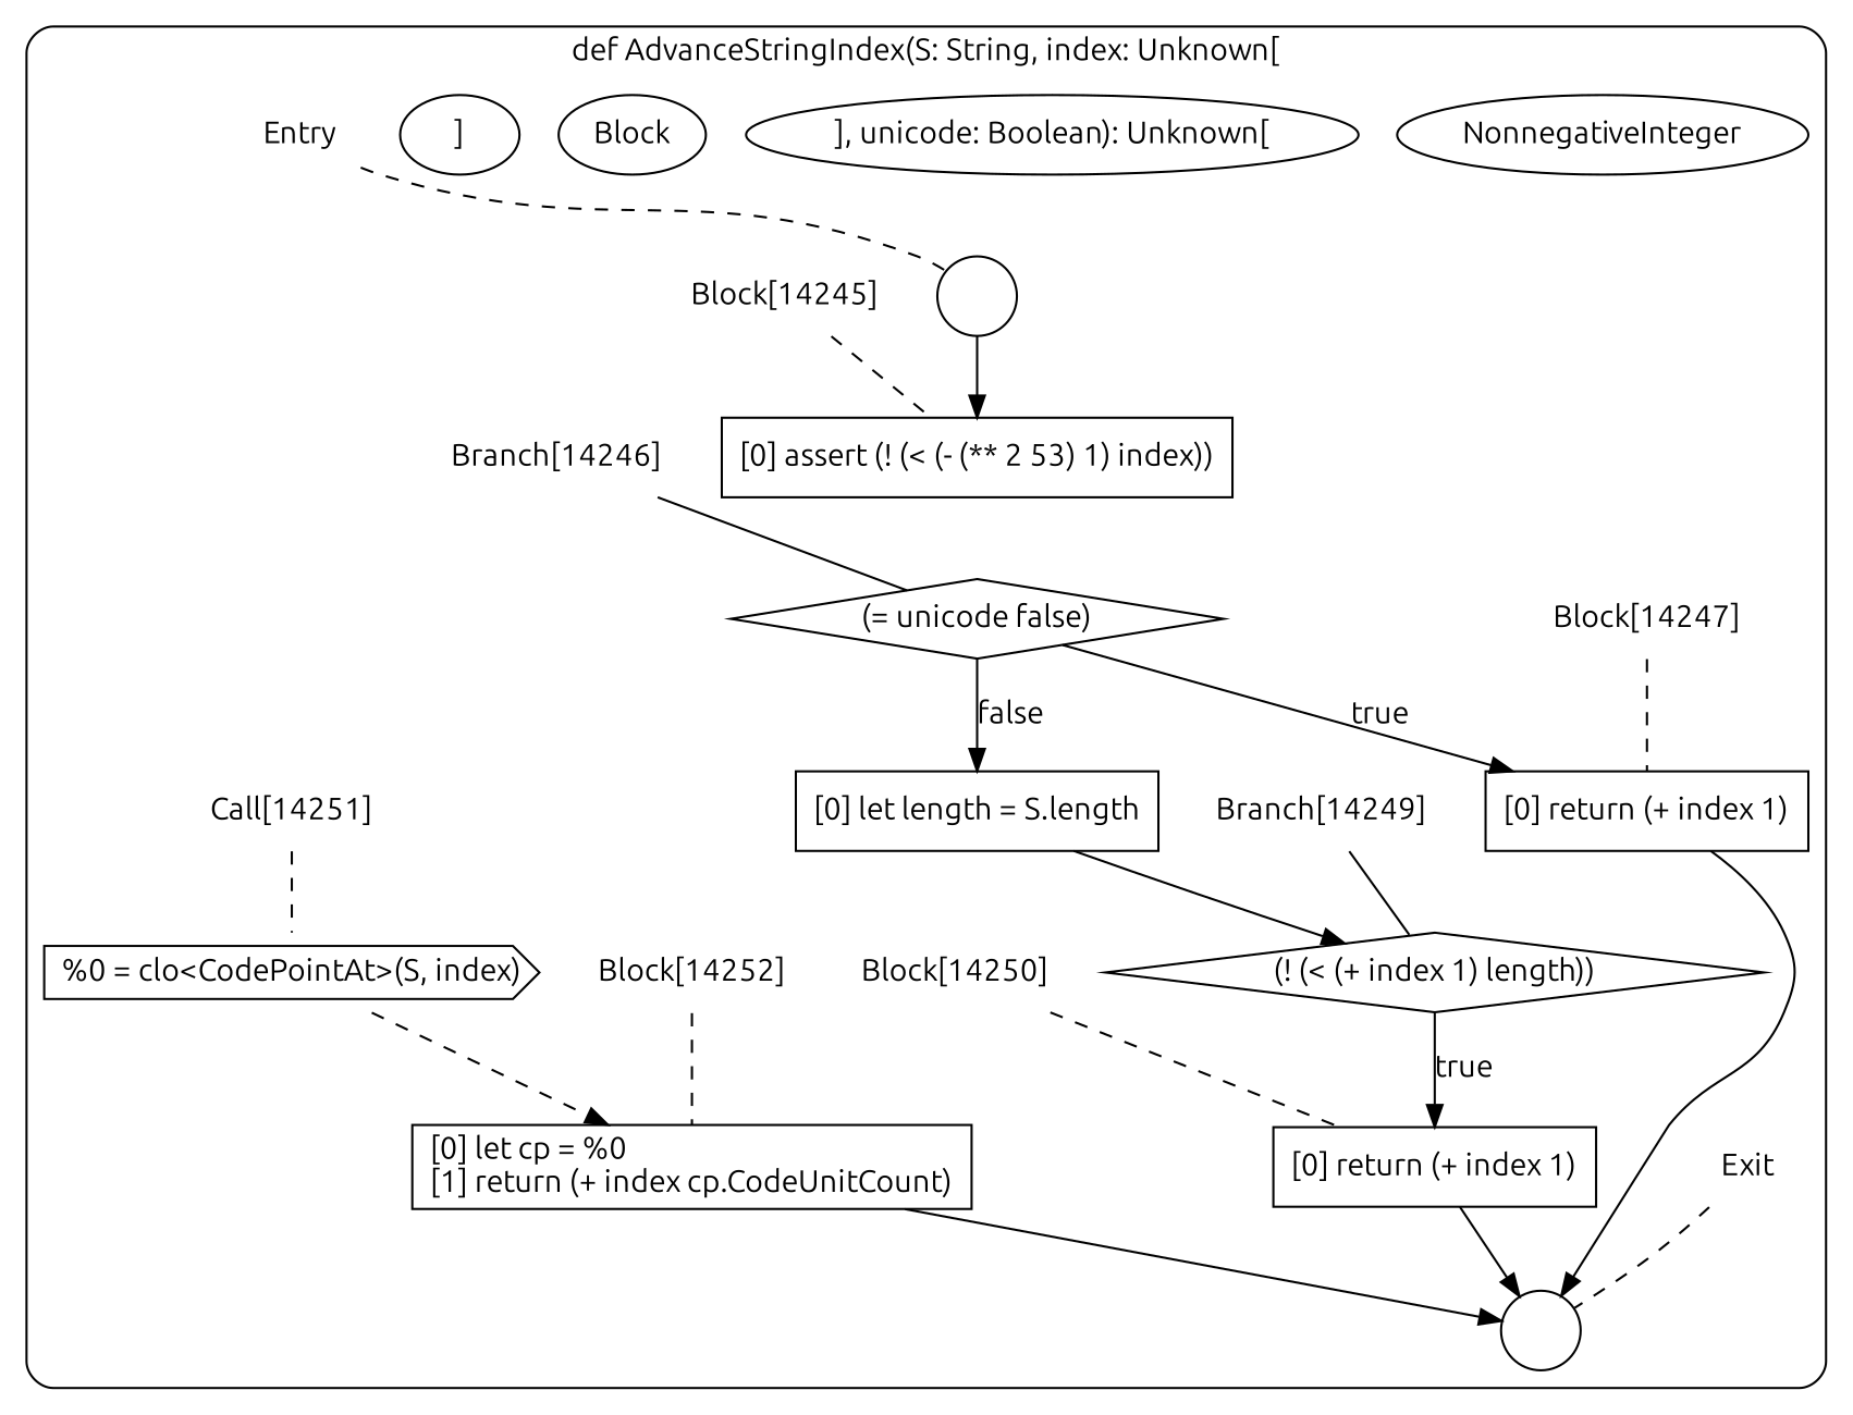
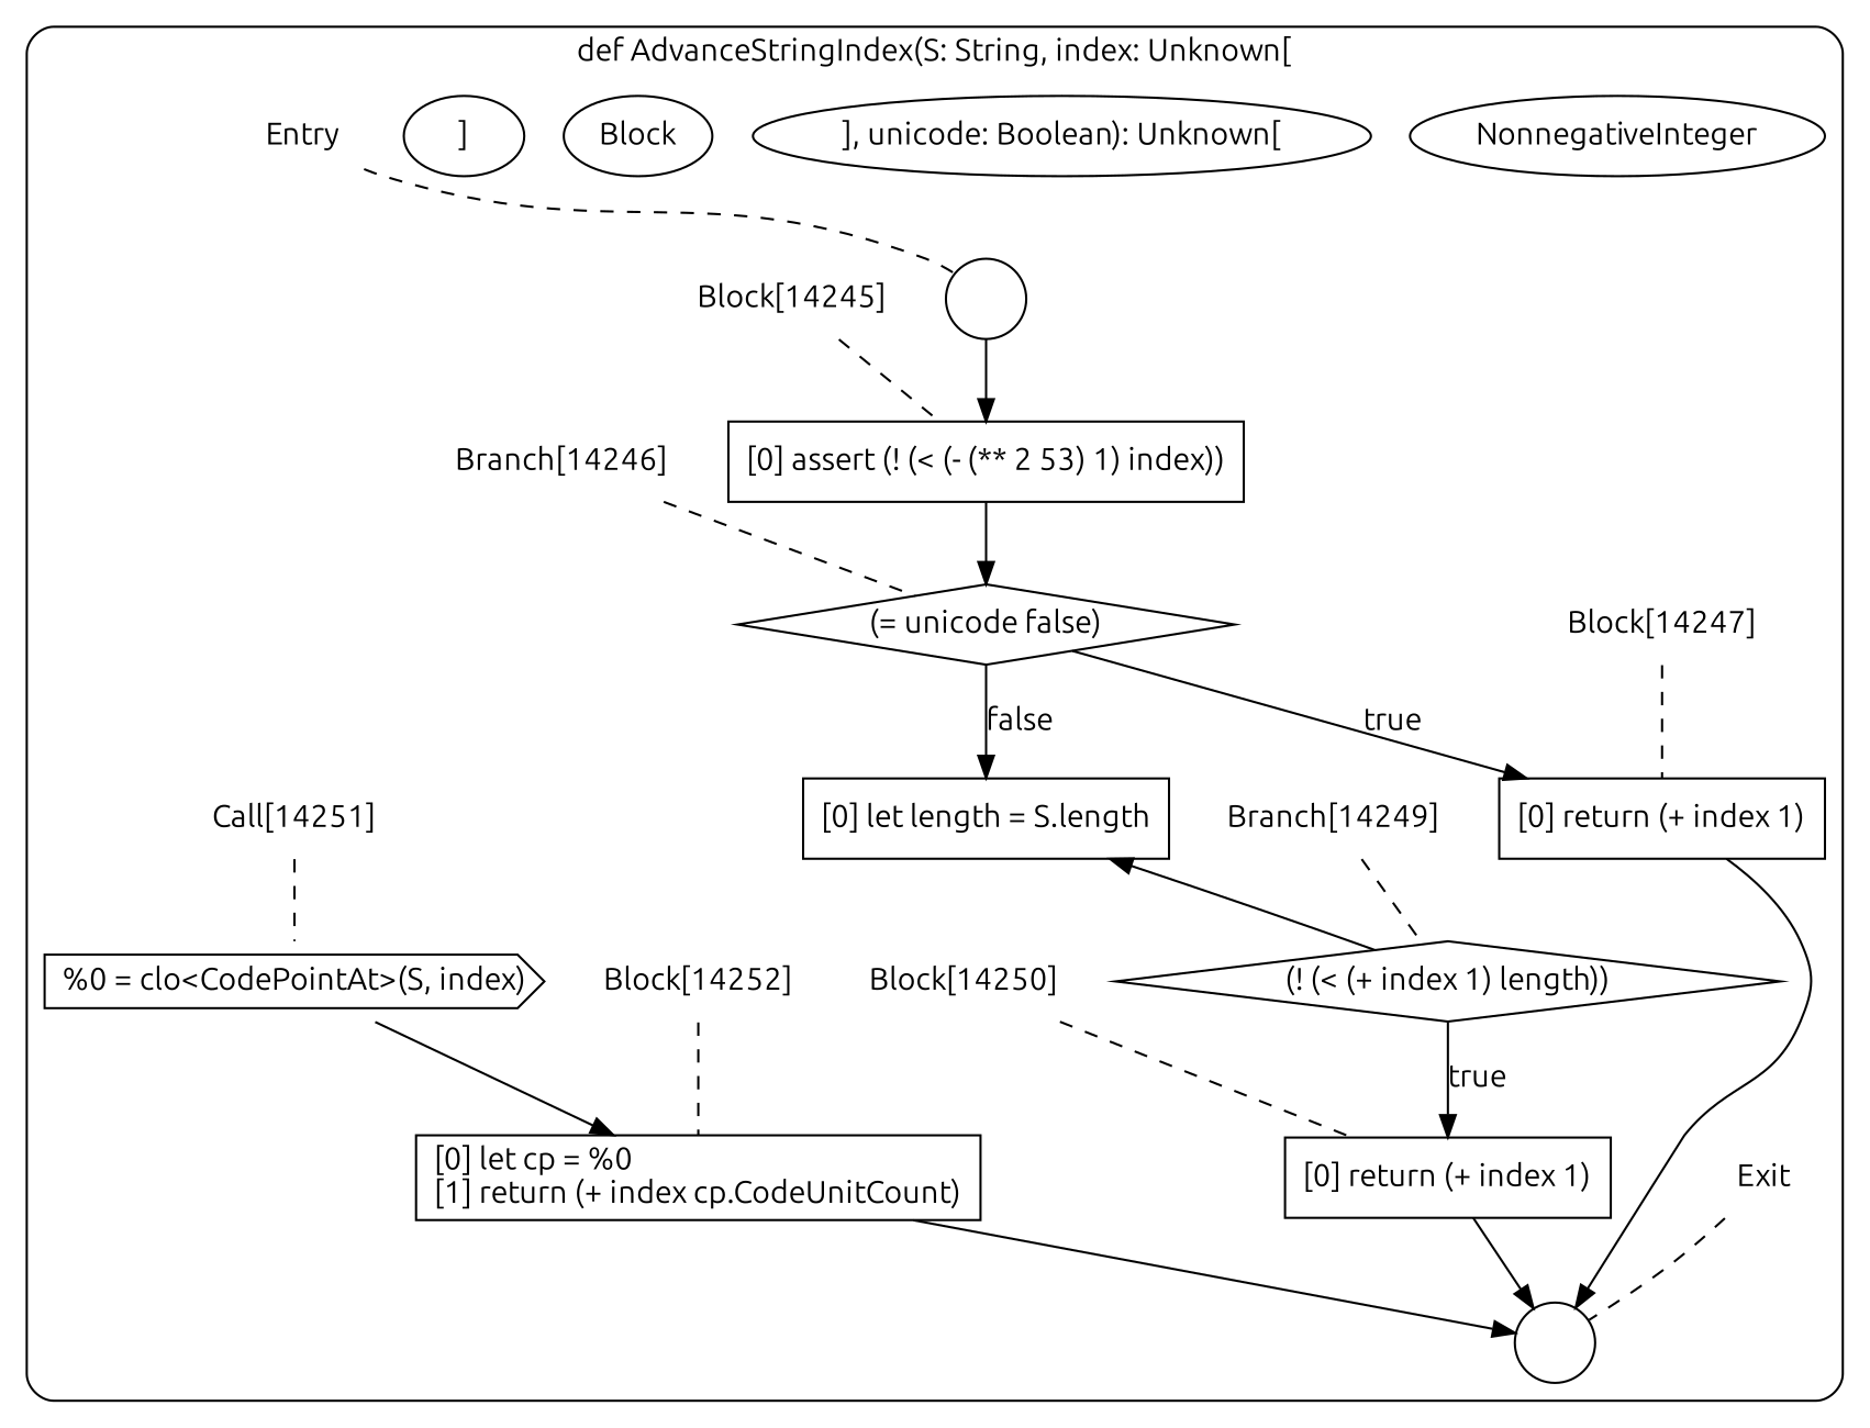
  digraph {
    fontname=Ubuntu
    node [fontname=Ubuntu shape=none]
    edge [color=black fontname=Ubuntu]
    NonnegativeInteger [shape=""]
    "], unicode: Boolean): Unknown[" [shape=""]
    n3 [label=Block shape=""]
    "]" [shape=""]
    n5 [label=<<font color="black">Entry</font>>]
    n6 [color=black fillcolor=white label=" " shape=circle style=filled]
    n7 [color=black fillcolor=white label=<<font color="black">[0] assert (! (&lt; (- (** 2 53) 1) index))<BR ALIGN="LEFT"/></font>> shape=box style=filled]
    n8 [color=black fillcolor=white label=<<font color="black">(= unicode false)</font>> shape=diamond style=filled]
    n9 [label=<<font color="black">Exit</font>>]
    n10 [color=black fillcolor=white label=" " shape=circle style=filled]
    n11 [label=<<font color="black">Block[14245]</font>>]
    n12 [color=black fillcolor=white label=<<font color="black">[0] return (+ index 1)<BR ALIGN="LEFT"/></font>> shape=box style=filled]
    n13 [color=black fillcolor=white label=<<font color="black">[0] let length = S.length<BR ALIGN="LEFT"/></font>> shape=box style=filled]
    n14 [label=<<font color="black">Branch[14246]</font>>]
    n15 [color=black fillcolor=white label=<<font color="black">(! (&lt; (+ index 1) length))</font>> shape=diamond style=filled]
    n16 [label=<<font color="black">Block[14247]</font>>]
    n17 [color=black fillcolor=white label=<<font color="black">[0] return (+ index 1)<BR ALIGN="LEFT"/></font>> shape=box style=filled]
    n18 [color=black fillcolor=white label=<<font color="black">%0 = clo&lt;CodePointAt&gt;(S, index)</font>> shape=cds style=filled]
    n19 [label=<<font color="black">Branch[14249]</font>>]
    n20 [color=black fillcolor=white label=<<font color="black">[0] let cp = %0<BR ALIGN="LEFT"/>[1] return (+ index cp.CodeUnitCount)<BR ALIGN="LEFT"/></font>> shape=box style=filled]
    n21 [label=<<font color="black">Block[14250]</font>>]
    n22 [label=<<font color="black">Call[14251]</font>>]
    n23 [label=<<font color="black">Block[14252]</font>>]
    subgraph cluster_1 {
      label="def AdvanceStringIndex(S: String, index: Unknown["
      style=rounded
      NonnegativeInteger
      "], unicode: Boolean): Unknown["
      n3
      "]"
      n5
      n6
      n7
      n8
      n9
      n10
      n11
      n12
      n13
      n14
      n15
      n16
      n17
      n18
      n19
      n20
      n21
      n22
      n23
    }
    n5 -> n6 [arrowhead=none style=dashed]
    n6 -> n7
+   n7 -> n8
    n8 -> n12 [label=<<font color="black">true</font>>]
    n8 -> n13 [label=<<font color="black">false</font>>]
    n9 -> n10 [arrowhead=none style=dashed]
    n11 -> n7 [arrowhead=none style=dashed]
    n12 -> n10
-   n13 -> n15
-   n14 -> n8 [arrowhead=none style=solid]
+   n15 -> n13
+   n14 -> n8 [arrowhead=none style=dashed]
    n15 -> n17 [label=<<font color="black">true</font>>]
    n16 -> n12 [arrowhead=none style=dashed]
    n17 -> n10
-   n18 -> n20 [style=dashed]
-   n19 -> n15 [arrowhead=none style=solid]
+   n18 -> n20
+   n19 -> n15 [arrowhead=none style=dashed]
    n20 -> n10
    n21 -> n17 [arrowhead=none style=dashed]
    n22 -> n18 [arrowhead=none style=dashed]
    n23 -> n20 [arrowhead=none style=dashed]
  }
